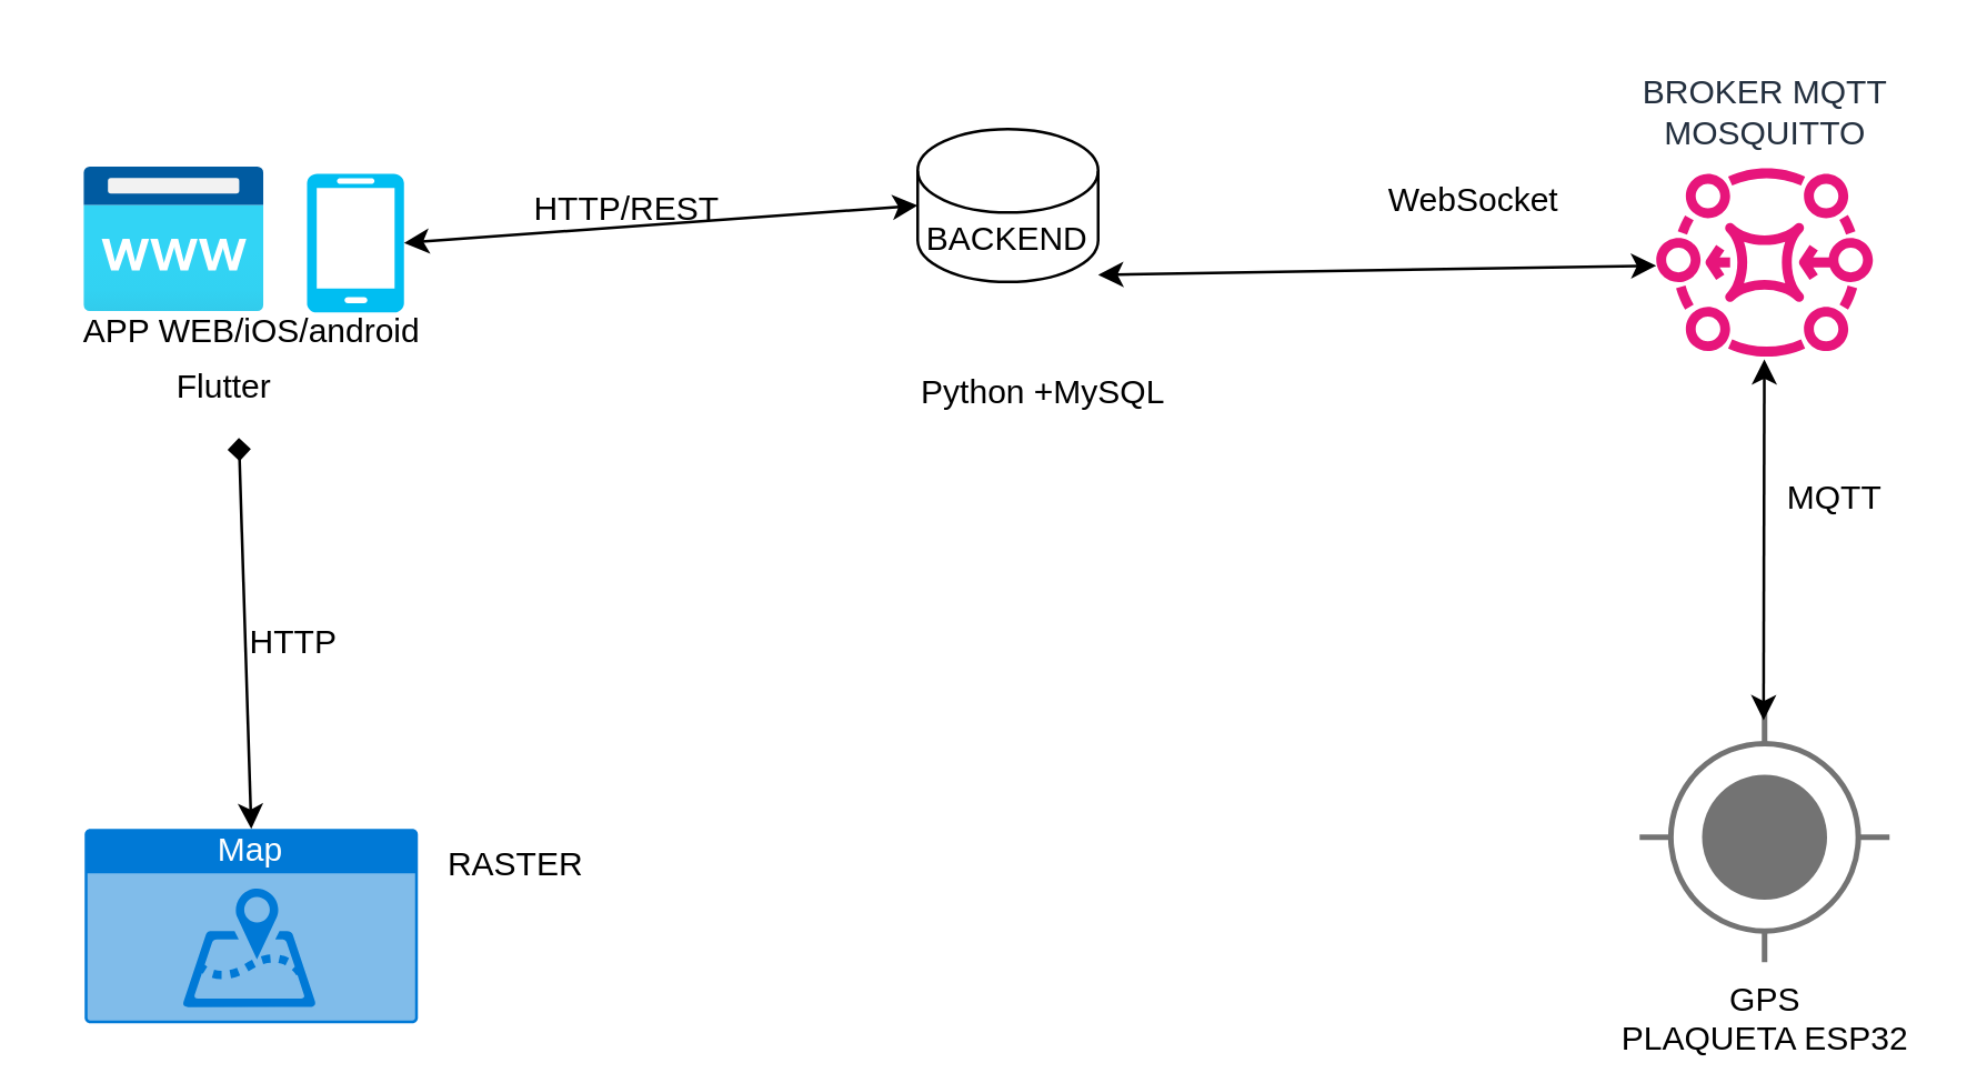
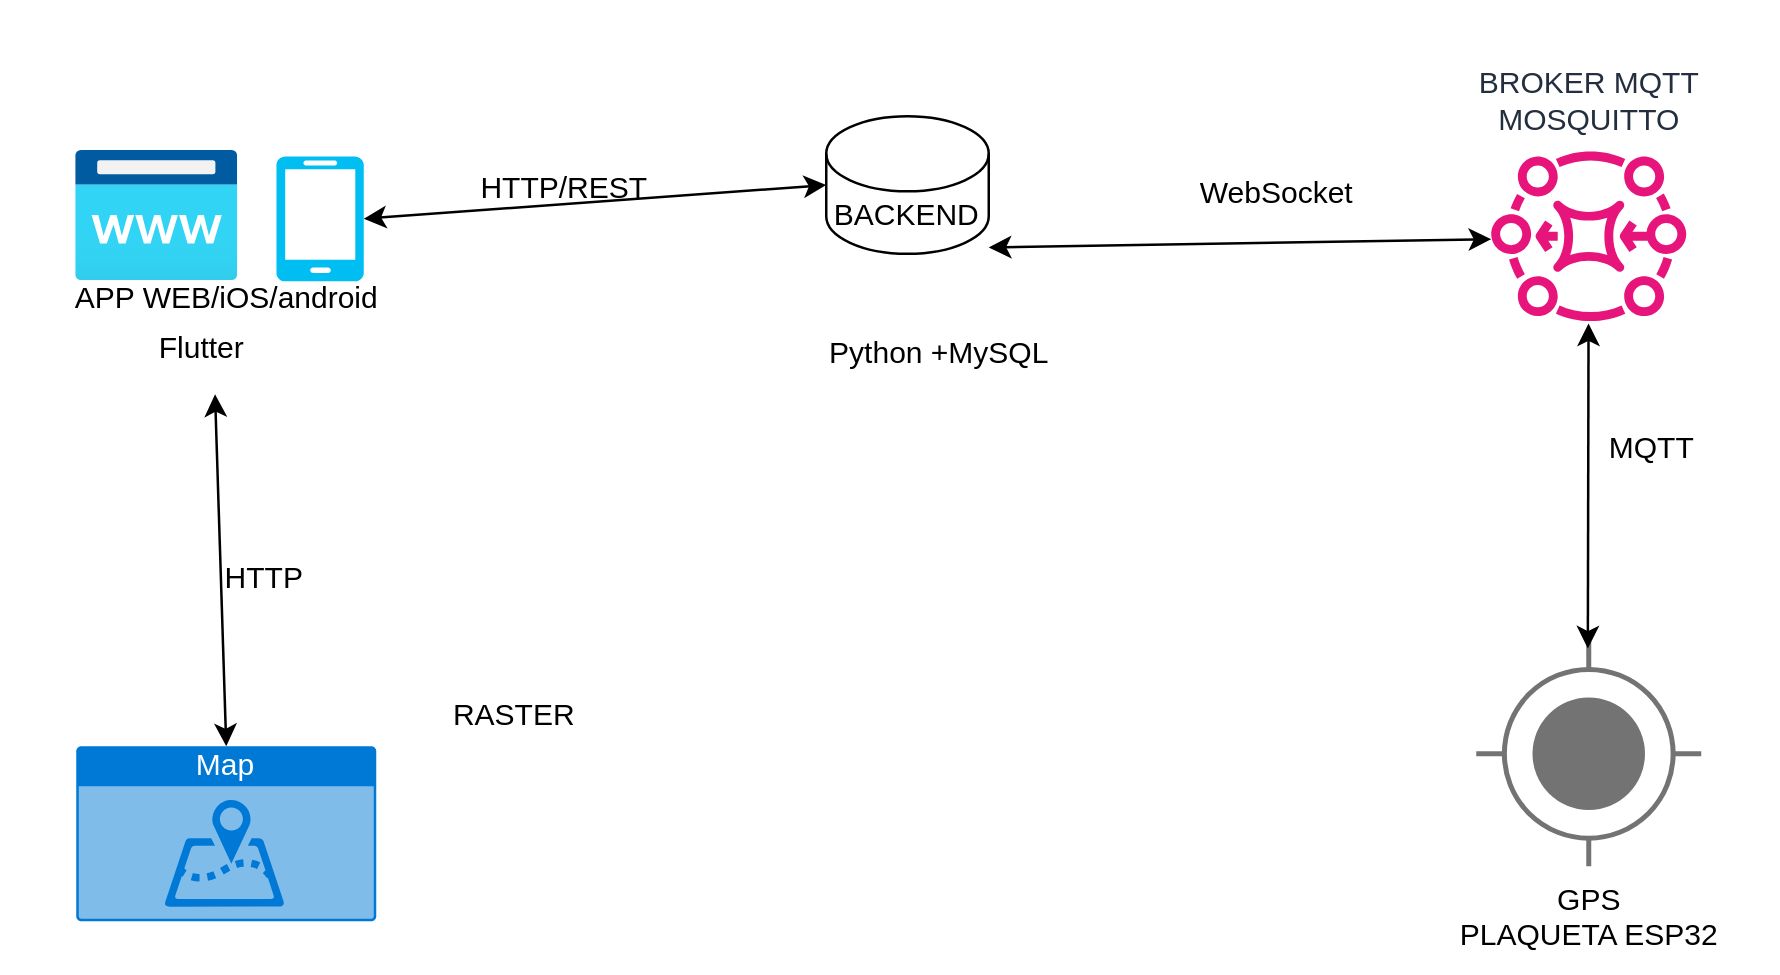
  <mxCell id="0" />
  <mxCell id="1" parent="0" />
  <mxCell id="2" value="BACKEND" style="shape=cylinder3;whiteSpace=wrap;html=1;boundedLbl=1;backgroundOutline=1;size=15;" vertex="1" parent="1"><mxGeometry x="330" y="46" width="65" height="55" as="geometry" /></mxCell>
  <mxCell id="3" value="GPS&lt;div&gt;PLAQUETA ESP32&lt;/div&gt;" style="html=1;dashed=0;aspect=fixed;verticalLabelPosition=bottom;verticalAlign=top;align=center;shape=mxgraph.gmdl.gps;strokeColor=#737373;fillColor=#737373;shadow=0;strokeWidth=2;sketch=0;" vertex="1" parent="1"><mxGeometry x="590" y="256" width="90" height="90" as="geometry" /></mxCell>
  <mxCell id="4" value="" style="image;aspect=fixed;html=1;points=[];align=center;fontSize=12;image=img/lib/azure2/app_services/App_Service_Domains.svg;" vertex="1" parent="1"><mxGeometry x="30" y="60" width="65" height="52" as="geometry" /></mxCell>
  <mxCell id="5" value="" style="verticalLabelPosition=bottom;html=1;verticalAlign=top;align=center;strokeColor=none;fillColor=#00BEF2;shape=mxgraph.azure.mobile;pointerEvents=1;" vertex="1" parent="1"><mxGeometry x="110" y="62" width="35" height="50" as="geometry" /></mxCell>
  <mxCell id="6" value="APP WEB/iOS/android" style="text;html=1;align=center;verticalAlign=middle;resizable=0;points=[];autosize=1;strokeColor=none;fillColor=none;" vertex="1" parent="1"><mxGeometry x="20" y="104" width="140" height="30" as="geometry" /></mxCell>
  <mxCell id="7" value="Python +MySQL" style="text;html=1;align=center;verticalAlign=middle;resizable=0;points=[];autosize=1;strokeColor=none;fillColor=none;" vertex="1" parent="1"><mxGeometry x="320" y="126" width="110" height="30" as="geometry" /></mxCell>
  <mxCell id="8" value="Flutter" style="text;html=1;align=center;verticalAlign=middle;resizable=0;points=[];autosize=1;strokeColor=none;fillColor=none;" vertex="1" parent="1"><mxGeometry x="50" y="124" width="60" height="30" as="geometry" /></mxCell>
  <mxCell id="9" value="" style="sketch=0;outlineConnect=0;fontColor=#232F3E;gradientColor=none;fillColor=#E7157B;strokeColor=none;dashed=0;verticalLabelPosition=bottom;verticalAlign=top;align=center;html=1;fontSize=12;fontStyle=0;aspect=fixed;pointerEvents=1;shape=mxgraph.aws4.mq_broker;rotation=-180;" vertex="1" parent="1"><mxGeometry x="596" y="60" width="78" height="69" as="geometry" /></mxCell>
  <mxCell id="10" value="" style="endArrow=classic;startArrow=classic;html=1;rounded=0;exitX=0.496;exitY=0.032;exitDx=0;exitDy=0;exitPerimeter=0;" edge="1" parent="1" source="3" target="9"><mxGeometry width="50" height="50" relative="1" as="geometry"><mxPoint x="620" y="226" as="sourcePoint" /><mxPoint x="670" y="176" as="targetPoint" /></mxGeometry></mxCell>
  <mxCell id="11" value="MQTT" style="text;html=1;align=center;verticalAlign=middle;resizable=0;points=[];autosize=1;strokeColor=none;fillColor=none;" vertex="1" parent="1"><mxGeometry x="630" y="164" width="60" height="30" as="geometry" /></mxCell>
  <mxCell id="12" value="" style="endArrow=classic;startArrow=classic;html=1;rounded=0;exitX=1;exitY=0;exitDx=0;exitDy=52.5;exitPerimeter=0;" edge="1" parent="1" source="2" target="9"><mxGeometry width="50" height="50" relative="1" as="geometry"><mxPoint x="470" y="106" as="sourcePoint" /><mxPoint x="520" y="56" as="targetPoint" /></mxGeometry></mxCell>
- <mxCell id="13" value="WebSocket" style="text;html=1;align=center;verticalAlign=middle;resizable=0;points=[];autosize=1;strokeColor=none;fillColor=none;" vertex="1" parent="1"><mxGeometry x="490" y="57" width="80" height="30" as="geometry" /></mxCell>
+ <mxCell id="13" value="WebSocket" style="text;html=1;align=center;verticalAlign=middle;resizable=0;points=[];autosize=1;strokeColor=none;fillColor=none;" vertex="1" parent="1"><mxGeometry x="470" y="62" width="80" height="30" as="geometry" /></mxCell>
  <mxCell id="14" value="&lt;span style=&quot;color: rgb(35, 47, 62);&quot;&gt;BROKER MQTT&lt;/span&gt;&lt;div style=&quot;color: rgb(35, 47, 62);&quot;&gt;MOSQUITTO&lt;/div&gt;" style="text;html=1;align=center;verticalAlign=middle;resizable=0;points=[];autosize=1;strokeColor=none;fillColor=none;" vertex="1" parent="1"><mxGeometry x="580" y="20" width="110" height="40" as="geometry" /></mxCell>
  <mxCell id="15" value="" style="endArrow=classic;startArrow=classic;html=1;rounded=0;exitX=1;exitY=0.5;exitDx=0;exitDy=0;exitPerimeter=0;entryX=0;entryY=0.5;entryDx=0;entryDy=0;entryPerimeter=0;" edge="1" parent="1" source="5" target="2"><mxGeometry width="50" height="50" relative="1" as="geometry"><mxPoint x="210" y="116" as="sourcePoint" /><mxPoint x="260" y="66" as="targetPoint" /></mxGeometry></mxCell>
  <mxCell id="16" value="HTTP/REST" style="text;html=1;align=center;verticalAlign=middle;resizable=0;points=[];autosize=1;strokeColor=none;fillColor=none;" vertex="1" parent="1"><mxGeometry x="180" y="60" width="90" height="30" as="geometry" /></mxCell>
  <mxCell id="17" value="Map" style="html=1;whiteSpace=wrap;strokeColor=none;fillColor=#0079D6;labelPosition=center;verticalLabelPosition=middle;verticalAlign=top;align=center;fontSize=12;outlineConnect=0;spacingTop=-6;fontColor=#FFFFFF;sketch=0;shape=mxgraph.sitemap.map;" vertex="1" parent="1"><mxGeometry x="30" y="298" width="120" height="70" as="geometry" /></mxCell>
- <mxCell id="18" value="RASTER" style="text;html=1;align=center;verticalAlign=middle;resizable=0;points=[];autosize=1;strokeColor=none;fillColor=none;" vertex="1" parent="1"><mxGeometry x="150" y="296" width="70" height="30" as="geometry" /></mxCell>
- <mxCell id="19" value="" style="endArrow=diamond;startArrow=classic;html=1;rounded=0;entryX=0.592;entryY=1.106;entryDx=0;entryDy=0;entryPerimeter=0;exitX=0.5;exitY=0;exitDx=0;exitDy=0;exitPerimeter=0;" edge="1" parent="1" source="17" target="8"><mxGeometry width="50" height="50" relative="1" as="geometry"><mxPoint x="70" y="236" as="sourcePoint" /><mxPoint x="120" y="186" as="targetPoint" /></mxGeometry></mxCell>
+ <mxCell id="18" value="RASTER" style="text;html=1;align=center;verticalAlign=middle;resizable=0;points=[];autosize=1;strokeColor=none;fillColor=none;" vertex="1" parent="1"><mxGeometry x="170" y="271" width="70" height="30" as="geometry" /></mxCell>
+ <mxCell id="19" value="" style="endArrow=classic;startArrow=classic;html=1;rounded=0;entryX=0.592;entryY=1.106;entryDx=0;entryDy=0;entryPerimeter=0;exitX=0.5;exitY=0;exitDx=0;exitDy=0;exitPerimeter=0;" edge="1" parent="1" source="17" target="8"><mxGeometry width="50" height="50" relative="1" as="geometry"><mxPoint x="70" y="236" as="sourcePoint" /><mxPoint x="120" y="186" as="targetPoint" /></mxGeometry></mxCell>
  <mxCell id="20" value="HTTP" style="text;html=1;align=center;verticalAlign=middle;resizable=0;points=[];autosize=1;strokeColor=none;fillColor=none;" vertex="1" parent="1"><mxGeometry x="80" y="216" width="50" height="30" as="geometry" /></mxCell>
